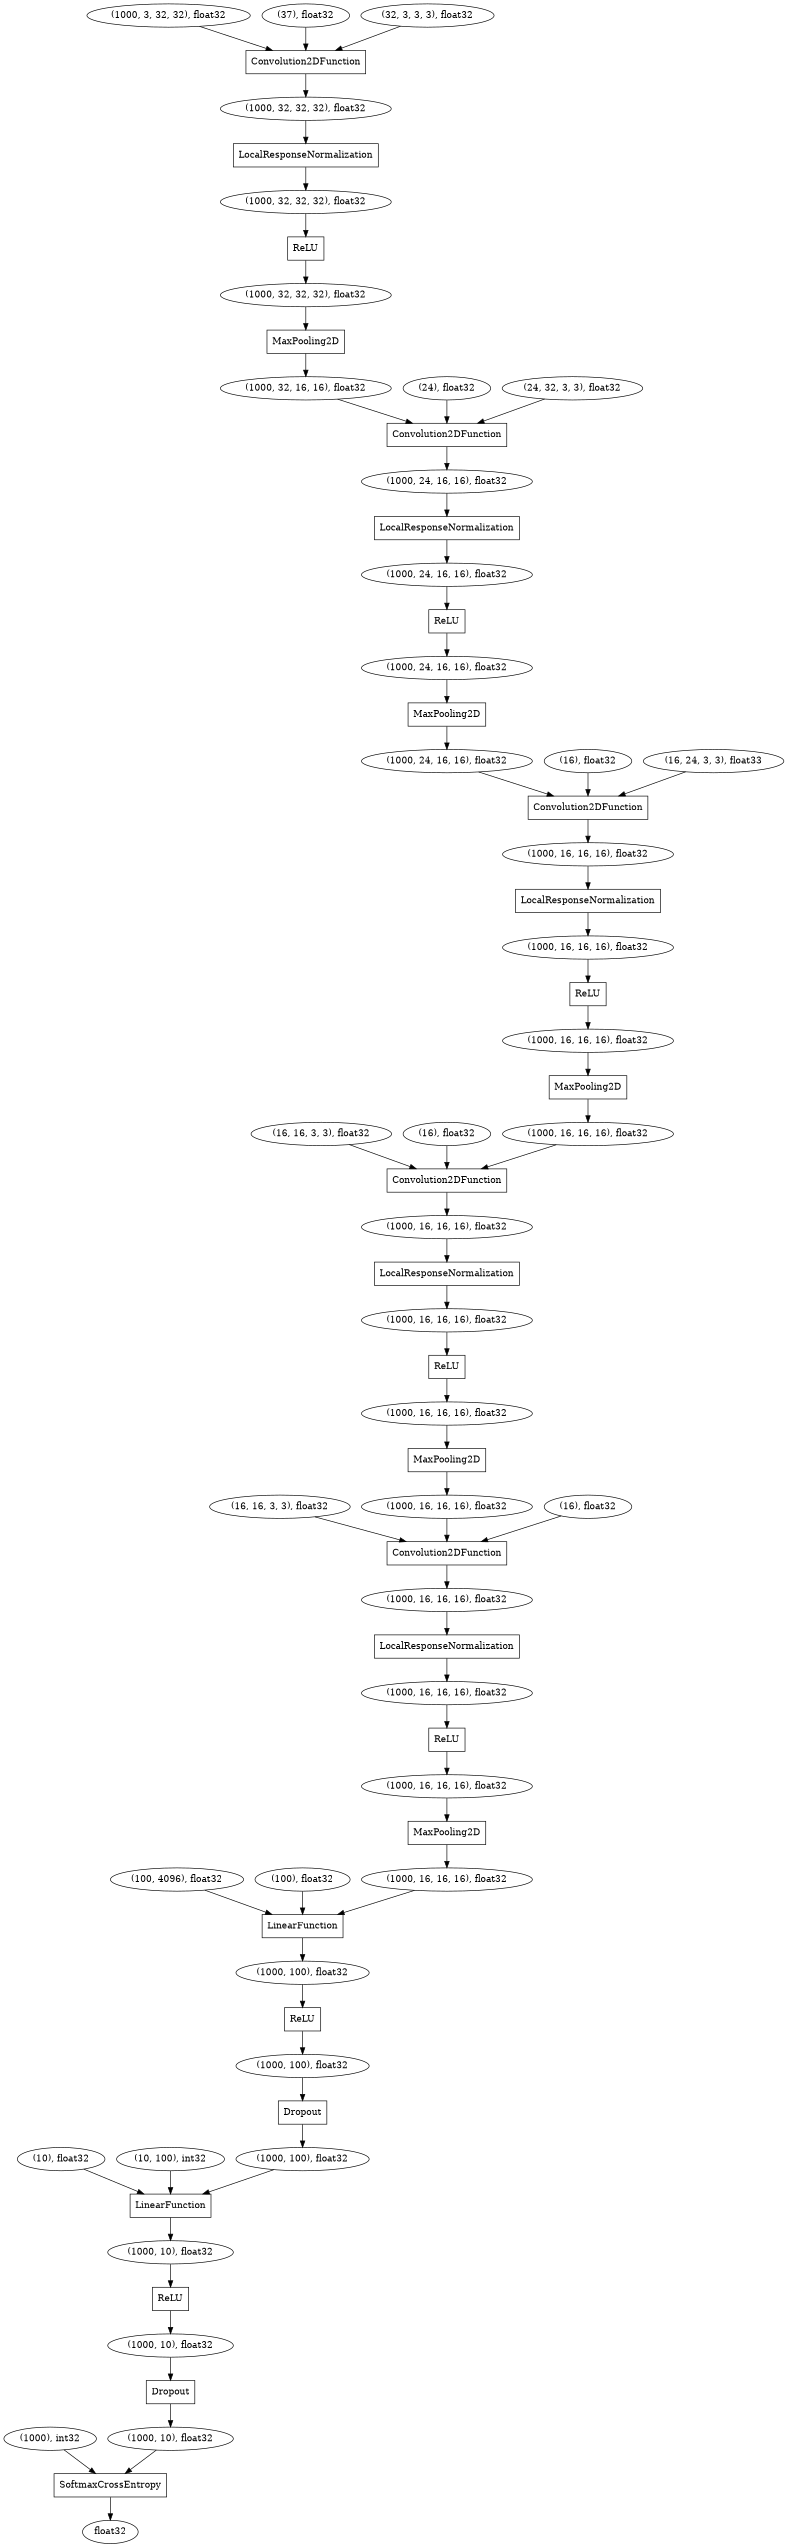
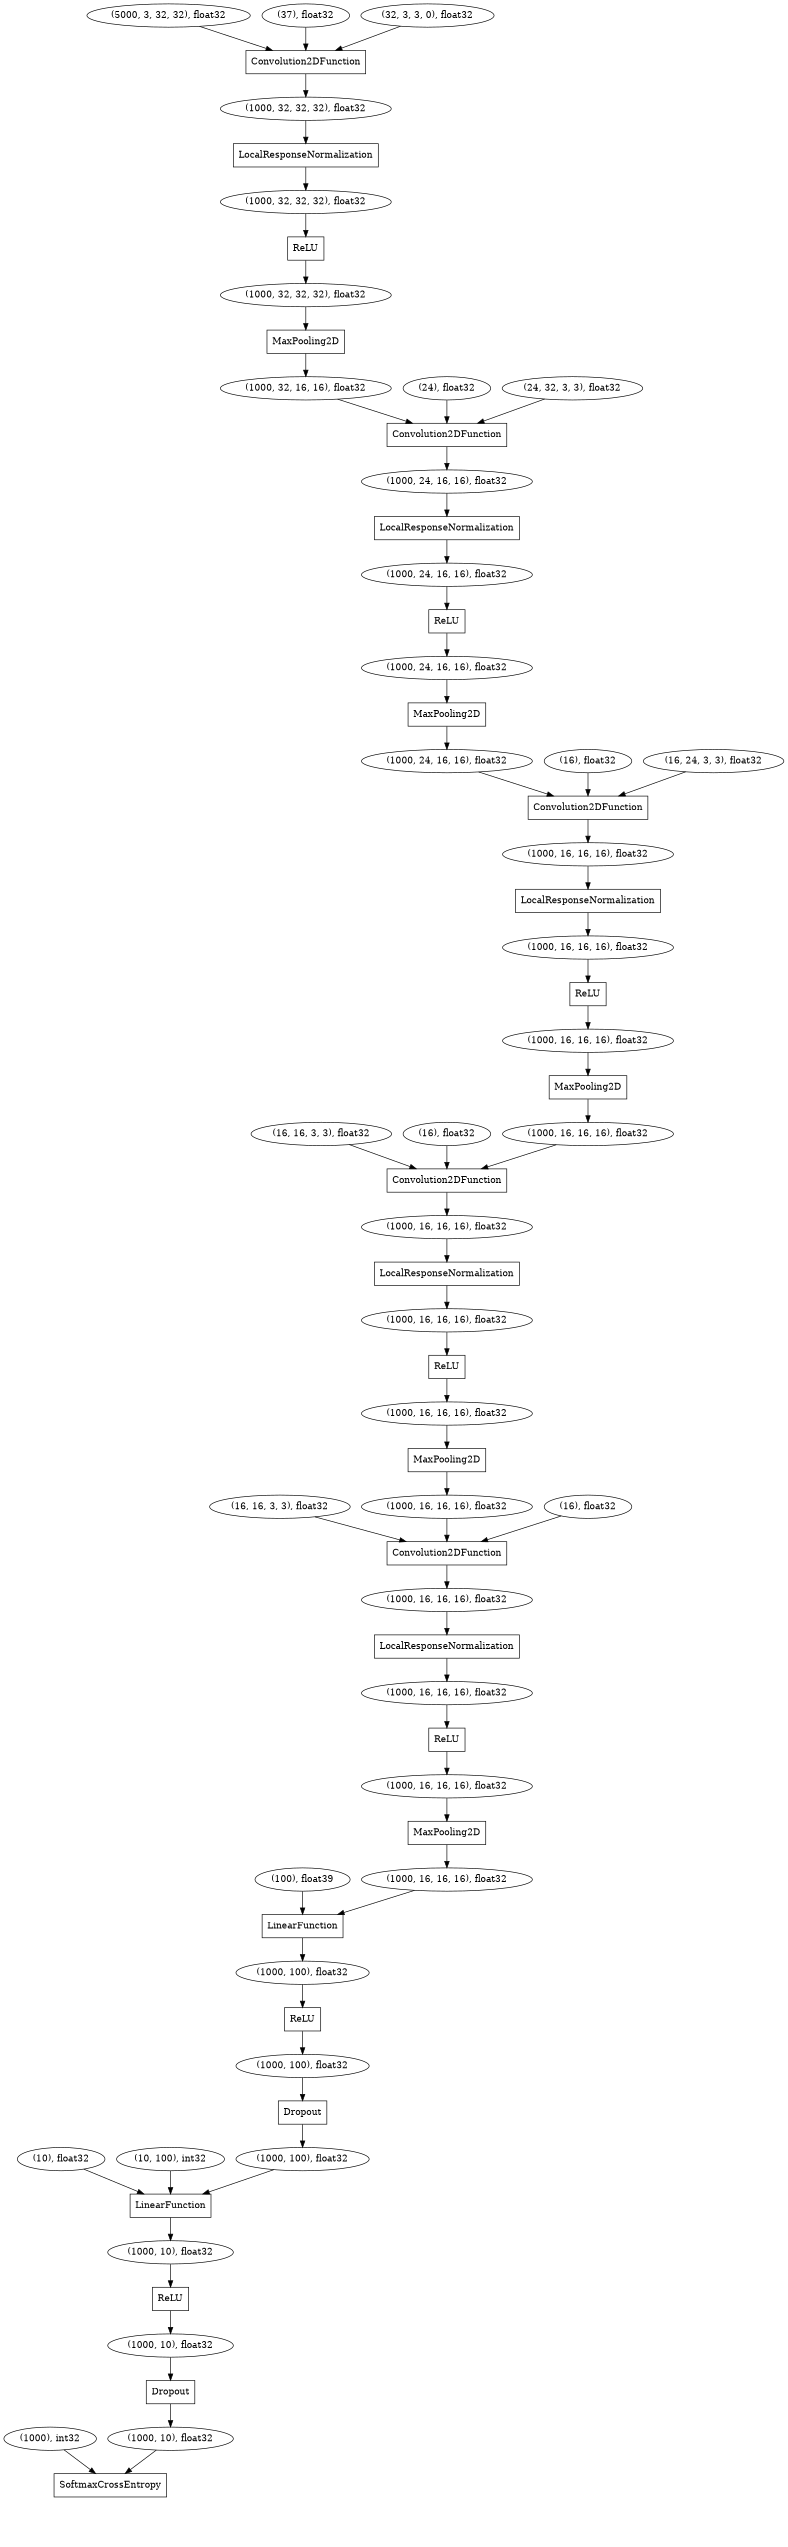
  digraph {
    node [shape=oval]
    n1 [label=Convolution2DFunction shape=box]
    n2 [label="(1000, 16, 16, 16), float32"]
    n3 [label=LocalResponseNormalization shape=box]
-   n4 [label="(1000, 3, 32, 32), float32"]
+   n4 [label="(5000, 3, 32, 32), float32"]
    n5 [label=Convolution2DFunction shape=box]
    n6 [label="(1000, 32, 32, 32), float32"]
-   n7 [label="(100, 4096), float32"]
    n8 [label=LinearFunction shape=box]
    n9 [label="(1000, 100), float32"]
    n10 [label="(16, 16, 3, 3), float32"]
    n11 [label="(1000, 32, 32, 32), float32"]
    n12 [label=ReLU shape=box]
    n13 [label="(1000, 32, 32, 32), float32"]
    n14 [label=Convolution2DFunction shape=box]
    n15 [label="(1000, 16, 16, 16), float32"]
    n16 [label=LocalResponseNormalization shape=box]
    n17 [label=MaxPooling2D shape=box]
    n18 [label="(1000, 24, 16, 16), float32"]
    n19 [label=Convolution2DFunction shape=box]
    n20 [label="(1000, 16, 16, 16), float32"]
    n21 [label="(1000, 16, 16, 16), float32"]
    n22 [label="(16, 16, 3, 3), float32"]
    n23 [label="(1000, 16, 16, 16), float32"]
    n24 [label=LocalResponseNormalization shape=box]
    n25 [label="(1000, 16, 16, 16), float32"]
    n26 [label=ReLU shape=box]
    n27 [label="(1000, 10), float32"]
    n28 [label=Dropout shape=box]
    n29 [label=ReLU shape=box]
    n30 [label="(1000, 16, 16, 16), float32"]
    n31 [label=MaxPooling2D shape=box]
    n32 [label=MaxPooling2D shape=box]
    n33 [label="(1000, 32, 16, 16), float32"]
    n34 [label="(1000, 24, 16, 16), float32"]
    n35 [label=LocalResponseNormalization shape=box]
    n36 [label="(1000, 24, 16, 16), float32"]
    n37 [label=LocalResponseNormalization shape=box]
    n38 [label="(24), float32"]
    n39 [label=Convolution2DFunction shape=box]
    n40 [label="(16), float32"]
    n41 [label=ReLU shape=box]
    n42 [label="(1000, 100), float32"]
    n43 [label=Dropout shape=box]
    n44 [label=MaxPooling2D shape=box]
    n45 [label="(1000, 16, 16, 16), float32"]
    n46 [label="(10), float32"]
    n47 [label=LinearFunction shape=box]
    n48 [label="(1000, 10), float32"]
-   n49 [label="(16, 24, 3, 3), float33"]
+   n49 [label="(16, 24, 3, 3), float32"]
    n50 [label="(16), float32"]
    n51 [label="(1000, 100), float32"]
    n52 [label="(1000, 16, 16, 16), float32"]
    n53 [label=ReLU shape=box]
    n54 [label=ReLU shape=box]
    n55 [label="(16), float32"]
    n56 [label="(37), float32"]
    n57 [label=MaxPooling2D shape=box]
    n58 [label="(1000, 16, 16, 16), float32"]
    n59 [label="(1000, 16, 16, 16), float32"]
-   n60 [label="(32, 3, 3, 3), float32"]
-   n61 [label="(100), float32"]
+   n60 [label="(32, 3, 3, 0), float32"]
+   n61 [label="(100), float39"]
    n62 [label="(1000, 10), float32"]
    n63 [label=SoftmaxCrossEntropy shape=box]
    n64 [label="(1000), int32"]
-   n65 [label=float32]
    n66 [label="(1000, 24, 16, 16), float32"]
    n67 [label="(1000, 16, 16, 16), float32"]
    n68 [label="(10, 100), int32"]
    n69 [label=ReLU shape=box]
    n70 [label="(24, 32, 3, 3), float32"]
    n1 -> n2
    n2 -> n3
    n3 -> n20
    n4 -> n5
    n5 -> n6
    n6 -> n37
-   n7 -> n8
    n8 -> n9
    n9 -> n41
    n10 -> n1
    n11 -> n12
    n12 -> n13
    n13 -> n32
    n14 -> n15
    n15 -> n16
    n16 -> n52
    n17 -> n18
    n18 -> n19
    n19 -> n23
    n20 -> n29
    n21 -> n8
    n22 -> n14
    n23 -> n24
    n24 -> n25
    n25 -> n69
    n26 -> n27
    n27 -> n28
    n28 -> n62
    n29 -> n30
    n30 -> n31
    n31 -> n21
    n32 -> n33
    n33 -> n39
    n34 -> n35
    n35 -> n36
    n36 -> n54
    n37 -> n11
    n38 -> n39
    n39 -> n34
    n40 -> n19
    n41 -> n42
    n42 -> n43
    n43 -> n51
    n44 -> n45
    n45 -> n1
    n46 -> n47
    n47 -> n48
    n48 -> n26
    n49 -> n19
    n50 -> n1
    n51 -> n47
    n52 -> n53
    n53 -> n59
    n54 -> n66
    n55 -> n14
    n56 -> n5
    n57 -> n58
    n58 -> n14
    n59 -> n44
    n60 -> n5
    n61 -> n8
    n62 -> n63
-   n63 -> n65
    n64 -> n63
    n66 -> n17
    n67 -> n57
    n68 -> n47
    n69 -> n67
    n70 -> n39
  }
